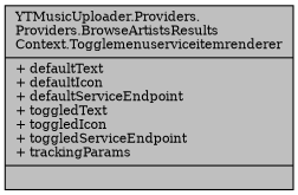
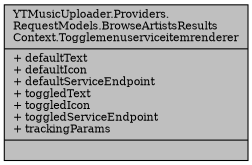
  digraph {
    fontname="DejaVu Serif"
-   n1 [color=black fillcolor=grey75 fontcolor=black fontname="DejaVu Serif" fontsize=10 height=0.2 label="{YTMusicUploader.Providers.\lProviders.BrowseArtistsResults\lContext.Togglemenuserviceitemrenderer\n|+ defaultText\l+ defaultIcon\l+ defaultServiceEndpoint\l+ toggledText\l+ toggledIcon\l+ toggledServiceEndpoint\l+ trackingParams\l|}" shape=record style=filled width=0.4]
+   n1 [color=black fillcolor=grey75 fontcolor=black fontname="DejaVu Serif" fontsize=10 height=0.2 label="{YTMusicUploader.Providers.\lRequestModels.BrowseArtistsResults\lContext.Togglemenuserviceitemrenderer\n|+ defaultText\l+ defaultIcon\l+ defaultServiceEndpoint\l+ toggledText\l+ toggledIcon\l+ toggledServiceEndpoint\l+ trackingParams\l|}" shape=record style=filled width=0.4]
  }
